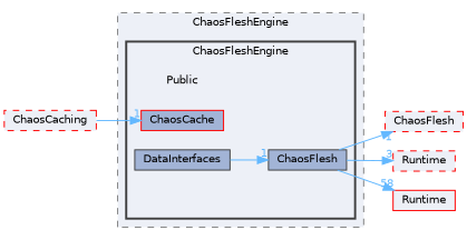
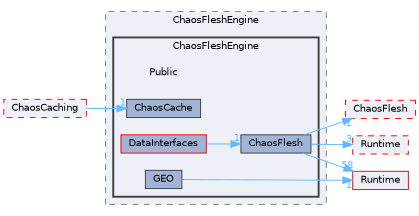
  digraph {
    compound=true
    rankdir=LR
    node [fontname=Helvetica fontsize=10 shape=box color=grey25 fillcolor="#a2b4d6" style=filled]
    edge [color=steelblue1 fontcolor=steelblue1 fontname=Helvetica fontsize=10 headlabel=1 labeldistance=1.5 labelfontname=Helvetica labelfontsize=10]
    n1 [height=0.2 label=Public shape=plaintext width=0.4 color="" fillcolor="" style=""]
-   n2 [color=red height=0.2 label=ChaosCache width=0.4]
+   n2 [height=0.2 label=ChaosCache width=0.4]
    n3 [height=0.2 label=ChaosFlesh width=0.4]
-   n4 [height=0.2 label=DataInterfaces width=0.4]
+   n4 [color=red height=0.2 label=DataInterfaces width=0.4]
+   n5 [height=0.2 label=GEO width=0.4]
    n6 [color=red fillcolor="#edf0f7" height=0.2 label=ChaosFlesh style="filled,dashed" width=0.4]
    n7 [color=red fillcolor="#edf0f7" height=0.2 label=Runtime width=0.4]
    n8 [color=red fillcolor="#edf0f7" height=0.2 label=Runtime style="filled,dashed" width=0.4]
    n9 [color=red fillcolor="#edf0f7" height=0.2 label=ChaosCaching style="filled,dashed" width=0.4]
    subgraph cluster_1 {
      bgcolor="#edf0f7"
      fontname=Helvetica
      fontsize=10
      label=ChaosFleshEngine
      pencolor=grey50
      style="filled,dashed"
      subgraph cluster_2 {
        bgcolor="#edf0f7"
        fontname=Helvetica
        fontsize=10
        label=ChaosFleshEngine
        pencolor=grey25
        style="filled,bold"
        n1
        n2
        n3
        n4
+       n5
      }
    }
    n3 -> n6
    n3 -> n7 [headlabel=58]
    n3 -> n8 [headlabel=3]
    n4 -> n3
+   n5 -> n7
    n9 -> n2
  }
